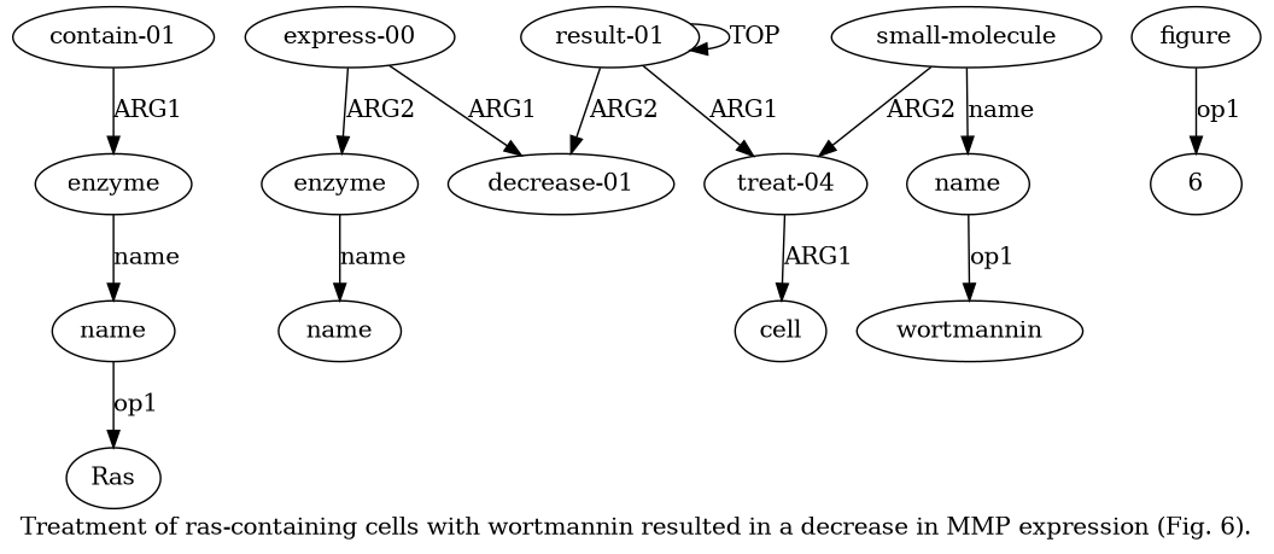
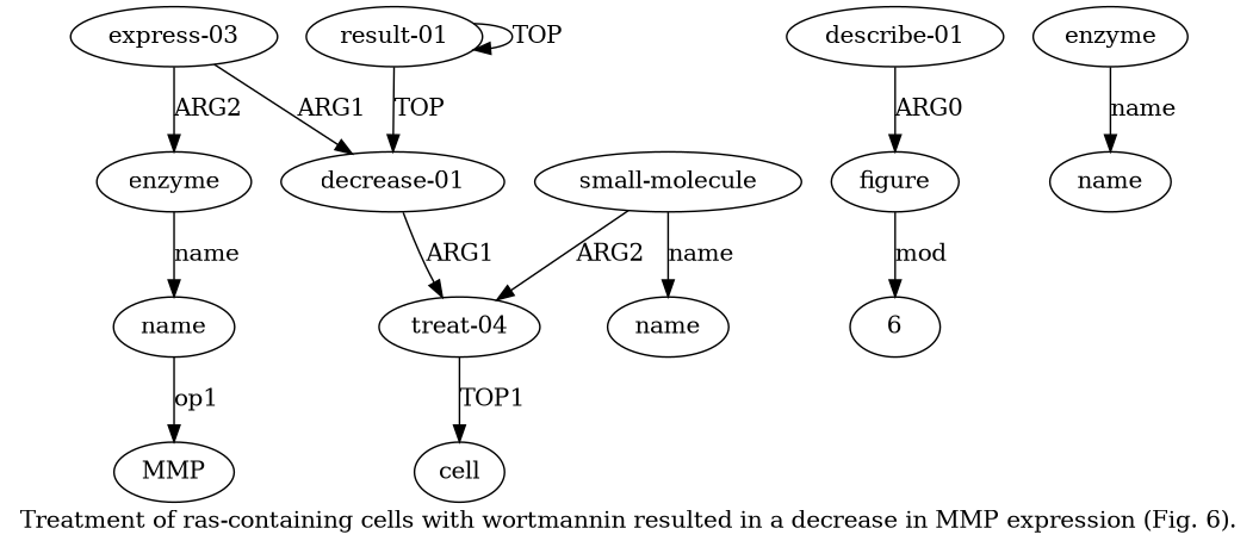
  digraph {
    label="Treatment of ras-containing cells with wortmannin resulted in a decrease in MMP expression (Fig. 6)."
    node [color=black gold_ind=-1 gold_label=name test_ind=-1 test_label=name]
    edge [color=black gold_label=ARG1 test_label=ARG1]
-   n1 [gold_label=Ras label=Ras test_label=Ras]
    n2 [gold_ind=11 label=name test_ind=11]
+   n3 [gold_label=MMP label=MMP test_label=MMP]
    n4 [gold_ind=10 gold_label=enzyme label=enzyme test_ind=10 test_label=enzyme]
    n5 [gold_ind=13 gold_label=figure label=figure test_ind=13 test_label=figure]
    n6 [gold_label=6 label=6 test_label=6]
+   n7 [gold_ind=12 gold_label="describe-01" label="describe-01" test_ind=12 test_label="describe-01"]
    n8 [gold_ind=0 gold_label="result-01" label="result-01" test_ind=0 test_label="result-01"]
    n9 [gold_ind=1 gold_label="treat-04" label="treat-04" test_ind=1 test_label="treat-04"]
    n10 [gold_ind=8 gold_label="decrease-01" label="decrease-01" test_ind=8 test_label="decrease-01"]
    n11 [gold_ind=2 gold_label=cell label=cell test_ind=2 test_label=cell]
-   n12 [gold_label=wortmannin label=wortmannin test_label=wortmannin]
    n13 [gold_ind=6 gold_label="small-molecule" label="small-molecule" test_ind=6 test_label="small-molecule"]
    n14 [gold_ind=7 label=name test_ind=7]
-   n15 [gold_ind=9 gold_label="express-03" label="express-00" test_ind=9 test_label="express-03"]
-   n16 [gold_ind=3 gold_label="contain-01" label="contain-01" test_ind=3 test_label="contain-01"]
+   n15 [gold_ind=9 gold_label="express-03" label="express-03" test_ind=9 test_label="express-03"]
    n17 [gold_ind=4 gold_label=enzyme label=enzyme test_ind=4 test_label=enzyme]
    n18 [gold_ind=5 label=name test_ind=5]
+   n2 -> n3 [gold_label=op1 label=op1 test_label=op1]
    n4 -> n2 [gold_label=name label=name test_label=name]
-   n5 -> n6 [gold_label=mod label=op1 test_label=mod]
+   n5 -> n6 [gold_label=mod label=mod test_label=mod]
+   n7 -> n5 [gold_label=ARG0 label=ARG0 test_label=ARG0]
    n8 -> n8 [gold_label=TOP label=TOP test_label=TOP]
-   n8 -> n9 [label=ARG1]
-   n8 -> n10 [gold_label=ARG2 label=ARG2 test_label=ARG2]
-   n9 -> n11 [label=ARG1]
+   n10 -> n9 [label=ARG1]
+   n8 -> n10 [gold_label=ARG2 label=TOP test_label=ARG2]
+   n9 -> n11 [label=TOP1]
    n13 -> n9 [gold_label=ARG2 label=ARG2 test_label=ARG2]
    n13 -> n14 [gold_label=name label=name test_label=name]
-   n14 -> n12 [gold_label=op1 label=op1 test_label=op1]
    n15 -> n4 [gold_label=ARG2 label=ARG2 test_label=ARG2]
    n15 -> n10 [label=ARG1]
-   n16 -> n17 [label=ARG1]
    n17 -> n18 [gold_label=name label=name test_label=name]
-   n18 -> n1 [gold_label=op1 label=op1 test_label=op1]
  }
